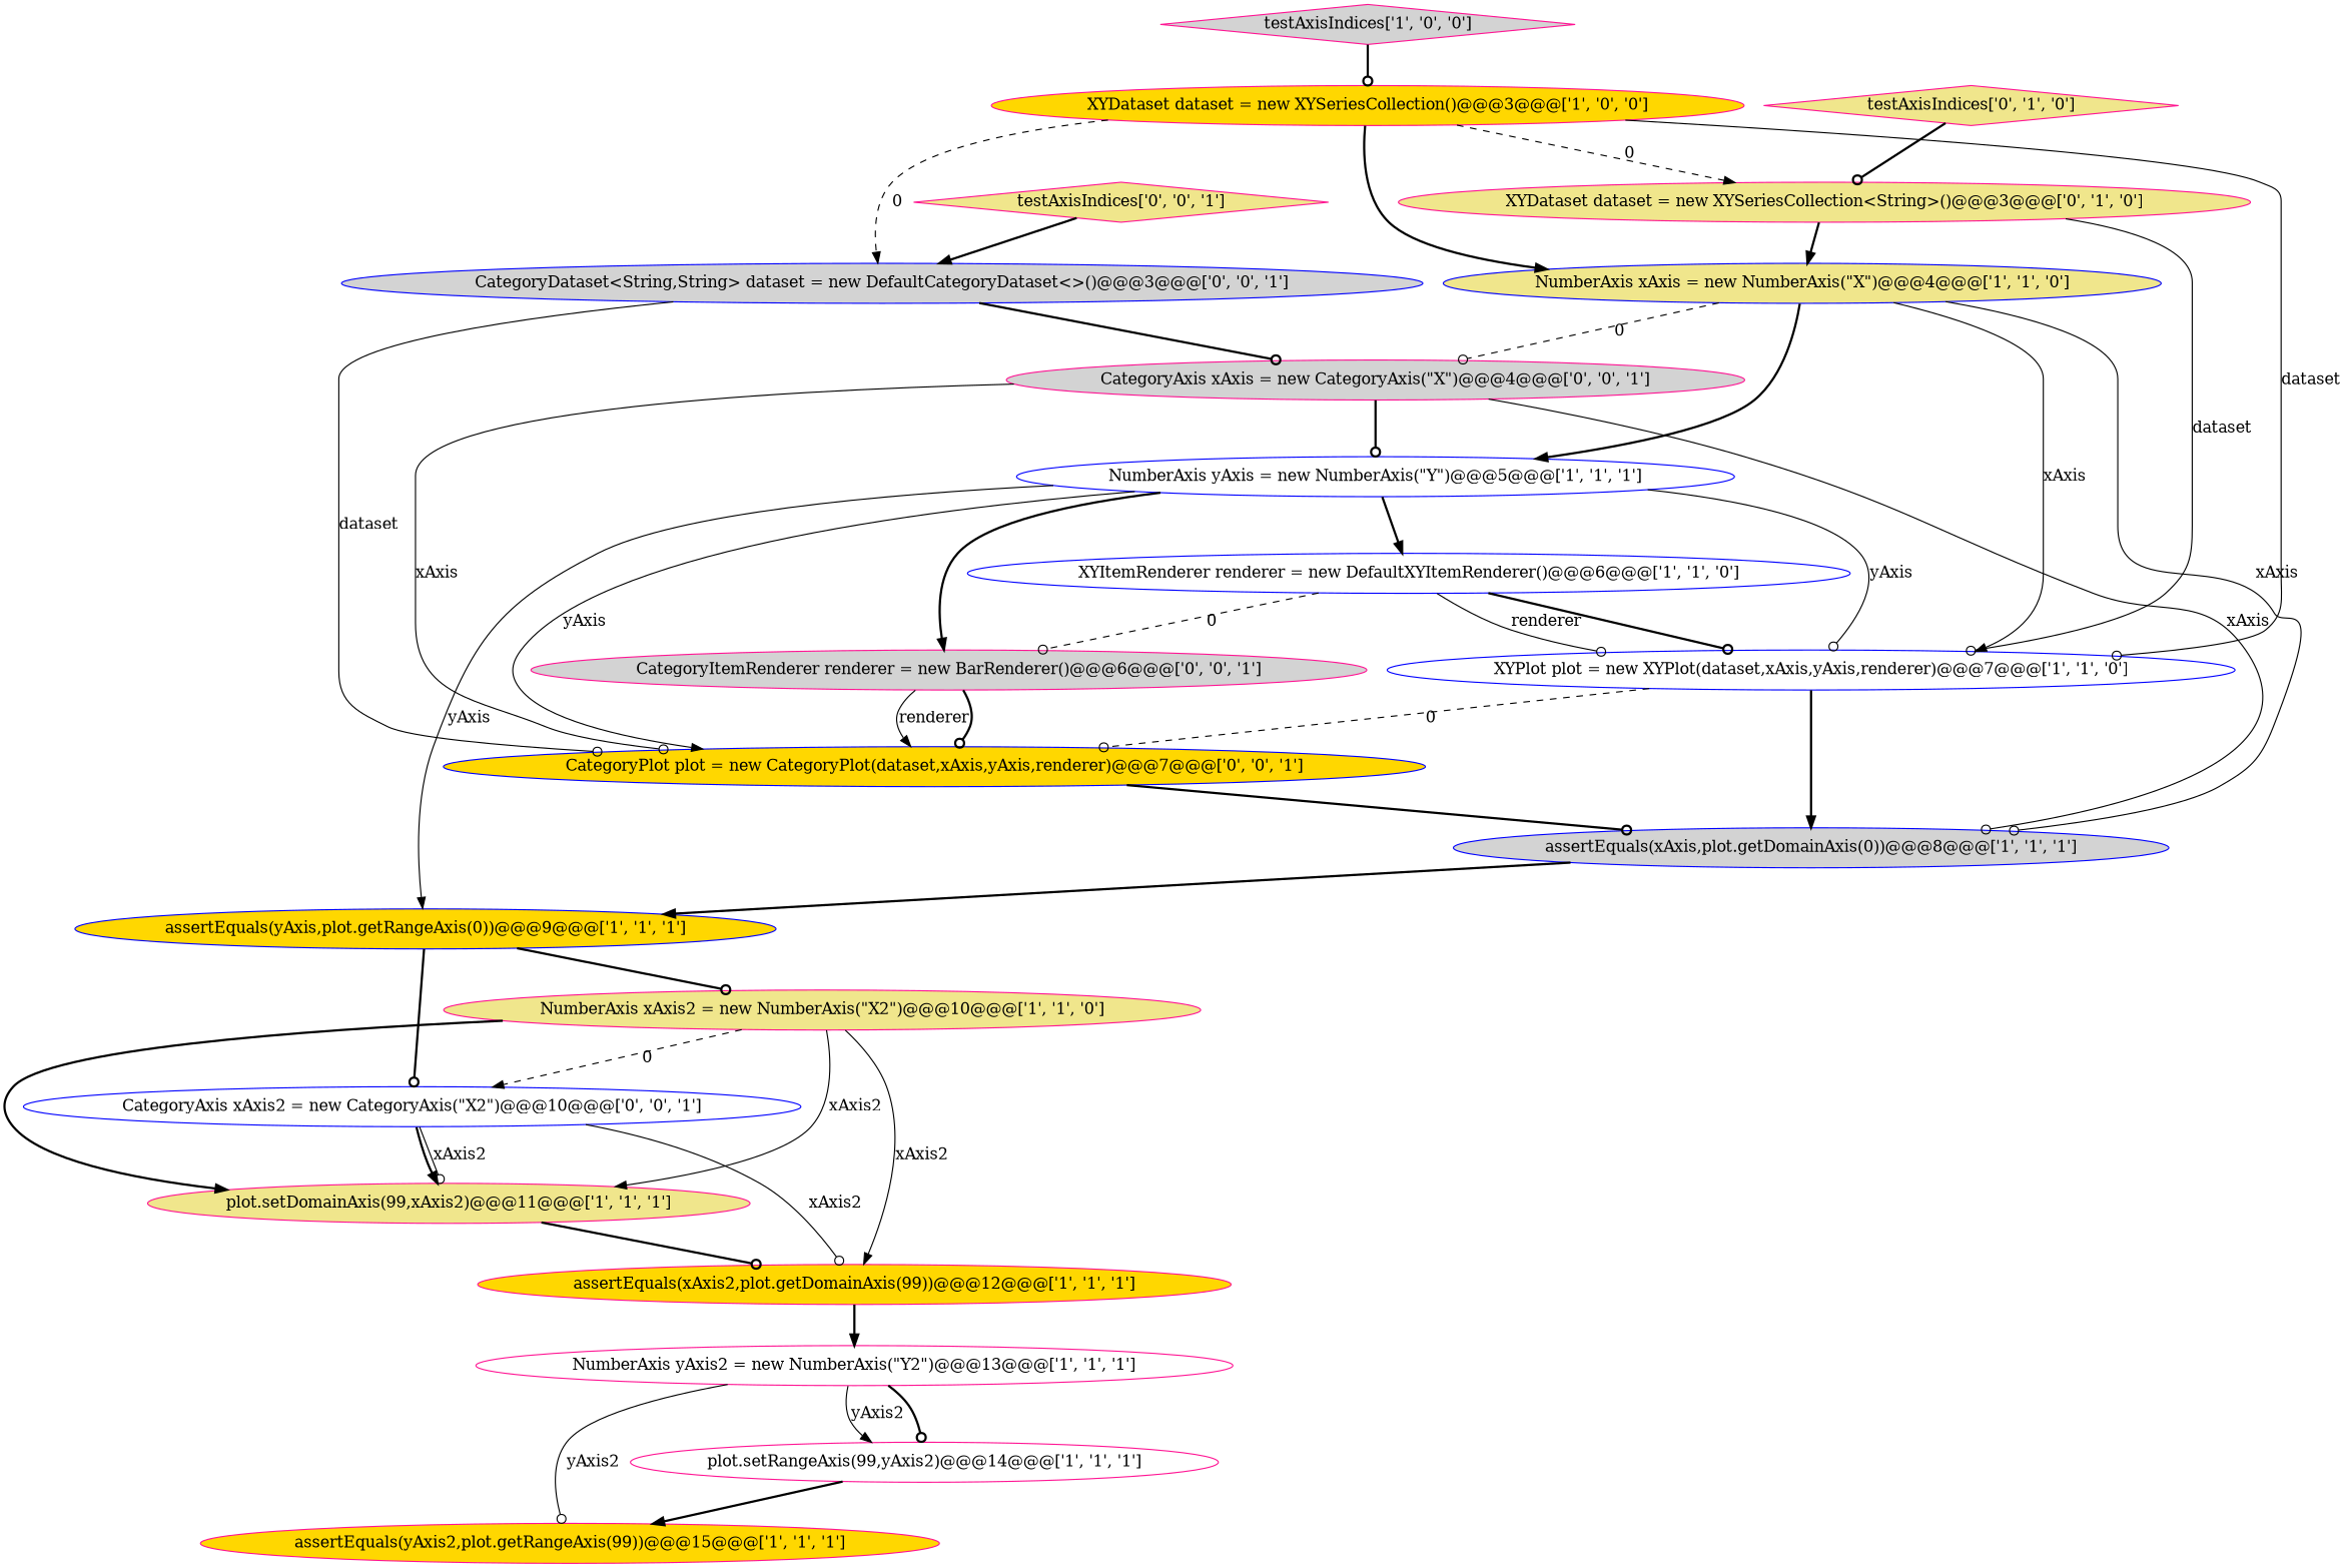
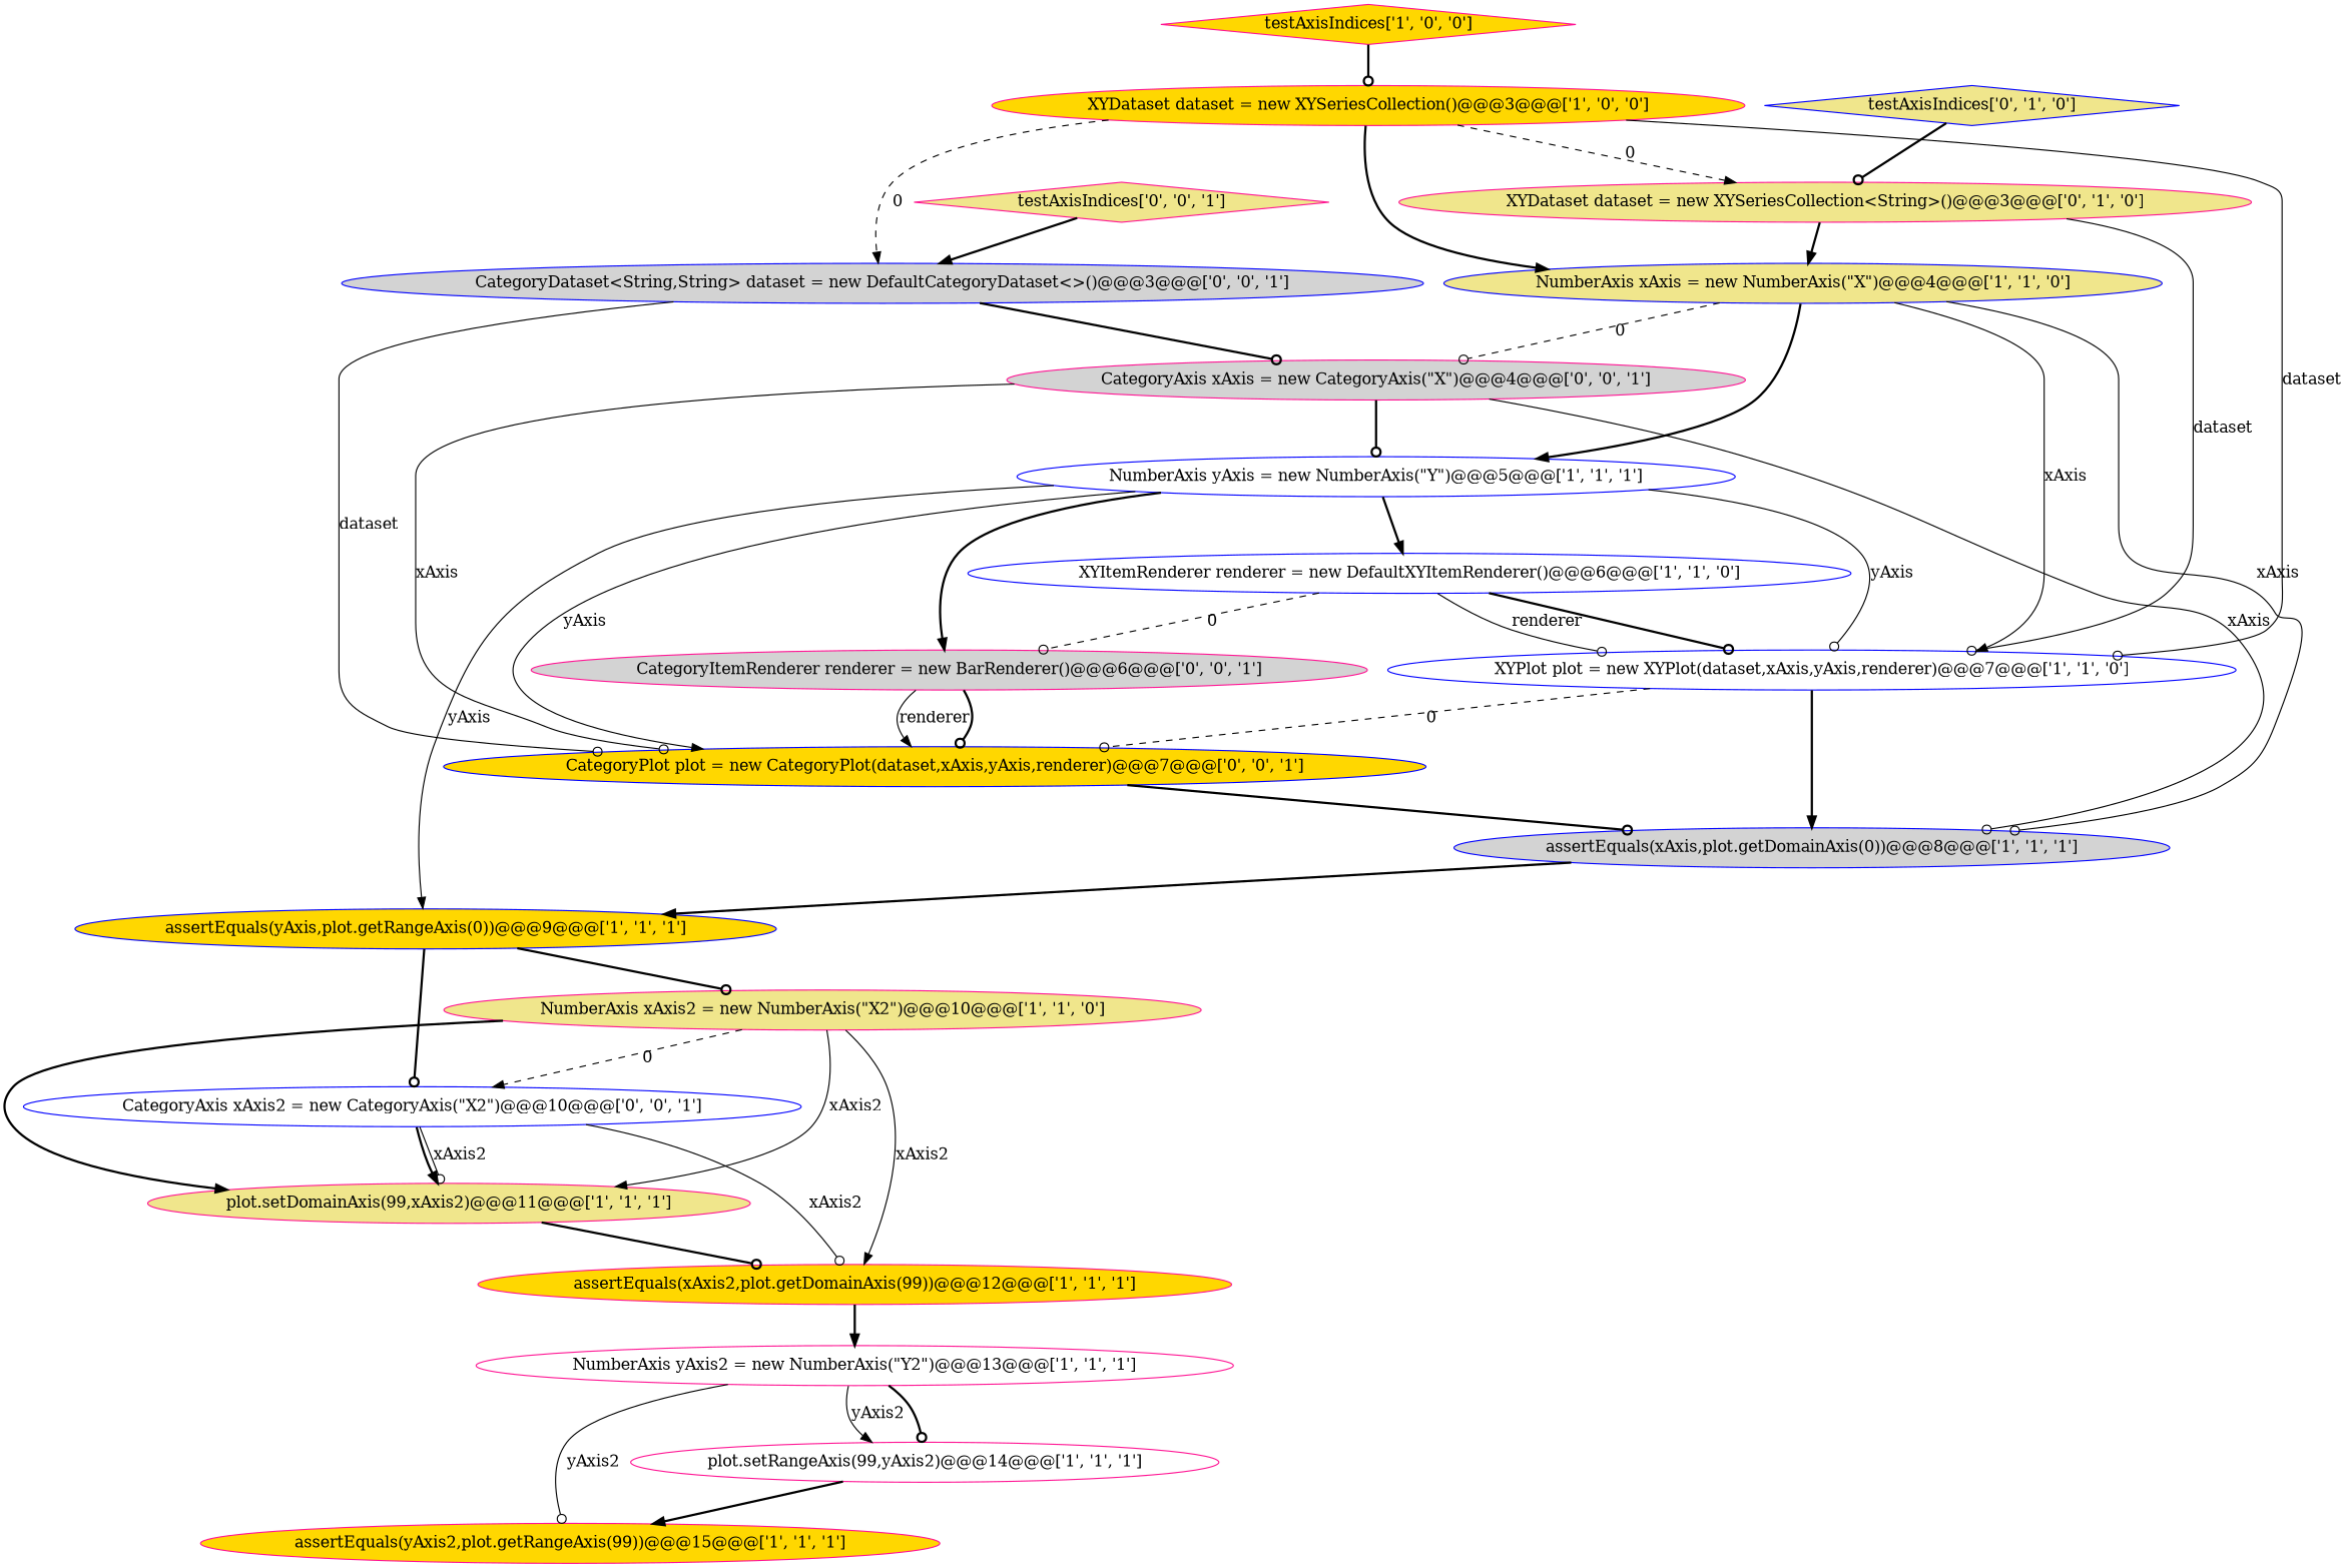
  digraph {
    node [color=deeppink fillcolor=khaki shape=ellipse style=filled]
    edge [arrowhead=odot style=bold]
-   n1 [fillcolor=lightgrey label="testAxisIndices['1', '0', '0']" shape=diamond]
+   n1 [fillcolor=gold label="testAxisIndices['1', '0', '0']" shape=diamond]
    n2 [fillcolor=gold label="XYDataset dataset = new XYSeriesCollection()@@@3@@@['1', '0', '0']"]
    n3 [label="XYDataset dataset = new XYSeriesCollection<String>()@@@3@@@['0', '1', '0']"]
    n4 [color=blue fillcolor=lightgrey label="CategoryDataset<String,String> dataset = new DefaultCategoryDataset<>()@@@3@@@['0', '0', '1']"]
    n5 [color=blue label="NumberAxis xAxis = new NumberAxis(\"X\")@@@4@@@['1', '1', '0']"]
    n6 [color=blue fillcolor=white label="XYPlot plot = new XYPlot(dataset,xAxis,yAxis,renderer)@@@7@@@['1', '1', '0']"]
    n7 [fillcolor=gold label="assertEquals(yAxis2,plot.getRangeAxis(99))@@@15@@@['1', '1', '1']"]
    n8 [fillcolor=lightgrey label="CategoryAxis xAxis = new CategoryAxis(\"X\")@@@4@@@['0', '0', '1']"]
    n9 [color=blue fillcolor=white label="NumberAxis yAxis = new NumberAxis(\"Y\")@@@5@@@['1', '1', '1']"]
    n10 [color=blue fillcolor=lightgrey label="assertEquals(xAxis,plot.getDomainAxis(0))@@@8@@@['1', '1', '1']"]
    n11 [color=blue fillcolor=gold label="CategoryPlot plot = new CategoryPlot(dataset,xAxis,yAxis,renderer)@@@7@@@['0', '0', '1']"]
    n12 [color=blue fillcolor=gold label="assertEquals(yAxis,plot.getRangeAxis(0))@@@9@@@['1', '1', '1']"]
    n13 [fillcolor=lightgrey label="CategoryItemRenderer renderer = new BarRenderer()@@@6@@@['0', '0', '1']"]
    n14 [color=blue fillcolor=white label="XYItemRenderer renderer = new DefaultXYItemRenderer()@@@6@@@['1', '1', '0']"]
    n15 [label="NumberAxis xAxis2 = new NumberAxis(\"X2\")@@@10@@@['1', '1', '0']"]
    n16 [fillcolor=gold label="assertEquals(xAxis2,plot.getDomainAxis(99))@@@12@@@['1', '1', '1']"]
    n17 [label="plot.setDomainAxis(99,xAxis2)@@@11@@@['1', '1', '1']"]
    n18 [color=blue fillcolor=white label="CategoryAxis xAxis2 = new CategoryAxis(\"X2\")@@@10@@@['0', '0', '1']"]
    n19 [fillcolor=white label="NumberAxis yAxis2 = new NumberAxis(\"Y2\")@@@13@@@['1', '1', '1']"]
    n20 [fillcolor=white label="plot.setRangeAxis(99,yAxis2)@@@14@@@['1', '1', '1']"]
-   n21 [label="testAxisIndices['0', '1', '0']" shape=diamond]
+   n21 [color=blue label="testAxisIndices['0', '1', '0']" shape=diamond]
    n22 [label="testAxisIndices['0', '0', '1']" shape=diamond]
    n1 -> n2
    n2 -> n3 [arrowhead=normal label=0 style=dashed]
    n2 -> n4 [arrowhead=normal label=0 style=dashed]
    n2 -> n5 [arrowhead=normal]
    n2 -> n6 [label=dataset style=solid]
    n3 -> n5 [arrowhead=normal]
    n3 -> n6 [label=dataset style=solid]
    n4 -> n8
    n4 -> n11 [label=dataset style=solid]
    n5 -> n6 [arrowhead=normal label=xAxis style=solid]
    n5 -> n8 [label=0 style=dashed]
    n5 -> n9 [arrowhead=normal]
    n5 -> n10 [label=xAxis style=solid]
    n6 -> n10 [arrowhead=normal]
    n6 -> n11 [label=0 style=dashed]
    n8 -> n9
    n8 -> n10 [label=xAxis style=solid]
    n8 -> n11 [label=xAxis style=solid]
    n9 -> n6 [label=yAxis style=solid]
    n9 -> n11 [arrowhead=normal label=yAxis style=solid]
    n9 -> n12 [arrowhead=normal label=yAxis style=solid]
    n9 -> n13 [arrowhead=normal]
    n9 -> n14 [arrowhead=normal]
    n10 -> n12 [arrowhead=normal]
    n11 -> n10
    n12 -> n15
    n12 -> n18
    n13 -> n11 [arrowhead=normal label=renderer style=solid]
    n13 -> n11
    n14 -> n6
    n14 -> n6 [label=renderer style=solid]
    n14 -> n13 [label=0 style=dashed]
    n15 -> n16 [arrowhead=normal label=xAxis2 style=solid]
    n15 -> n17 [arrowhead=normal]
    n15 -> n17 [arrowhead=normal label=xAxis2 style=solid]
    n15 -> n18 [arrowhead=normal label=0 style=dashed]
    n16 -> n19 [arrowhead=normal]
    n17 -> n16
    n18 -> n16 [label=xAxis2 style=solid]
    n18 -> n17 [arrowhead=normal]
    n18 -> n17 [label=xAxis2 style=solid]
    n19 -> n7 [label=yAxis2 style=solid]
    n19 -> n20
    n19 -> n20 [arrowhead=normal label=yAxis2 style=solid]
    n20 -> n7 [arrowhead=normal]
    n21 -> n3
    n22 -> n4 [arrowhead=normal]
  }
